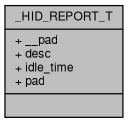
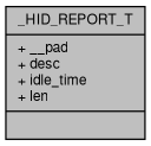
  digraph {
-   n1 [color=black fillcolor=grey75 fontcolor=black fontname=FreeSans fontsize=10 height=0.2 label="{_HID_REPORT_T\n|+ __pad\l+ desc\l+ idle_time\l+ pad\l|}" shape=record style=filled width=0.4]
+   n1 [color=black fillcolor=grey75 fontcolor=black fontname=FreeSans fontsize=10 height=0.2 label="{_HID_REPORT_T\n|+ __pad\l+ desc\l+ idle_time\l+ len\l|}" shape=record style=filled width=0.4]
  }
